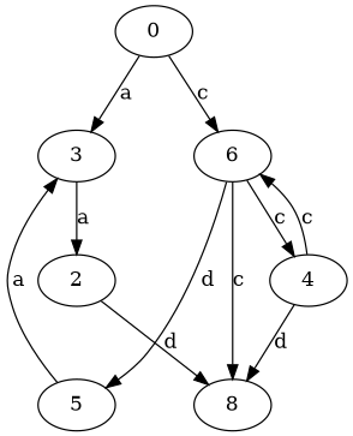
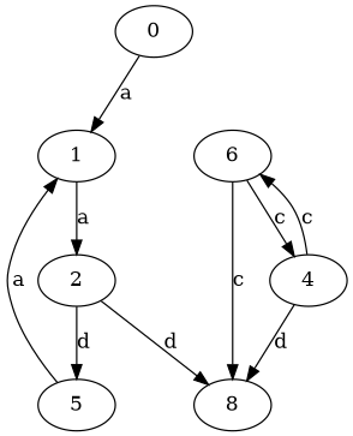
  strict digraph {
-   1 [label=3]
+   1
    2
    n3 [label=5]
    8
    4
    6
    0
    1 -> 2 [label=a]
-   6 -> n3 [label=d]
+   2 -> n3 [label=d]
    2 -> 8 [label=d]
    n3 -> 1 [label=a]
    4 -> 8 [label=d]
    4 -> 6 [label=c]
    6 -> 8 [label=c]
    6 -> 4 [label=c]
    0 -> 1 [label=a]
-   0 -> 6 [label=c]
  }
